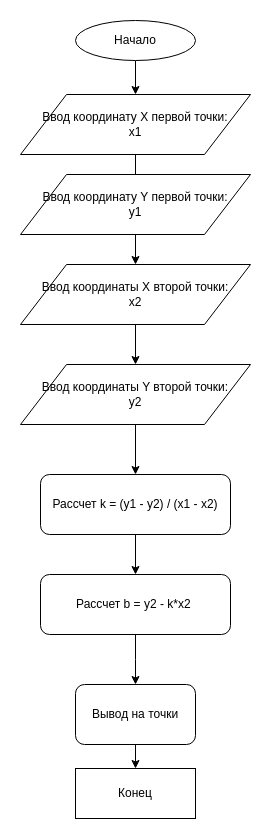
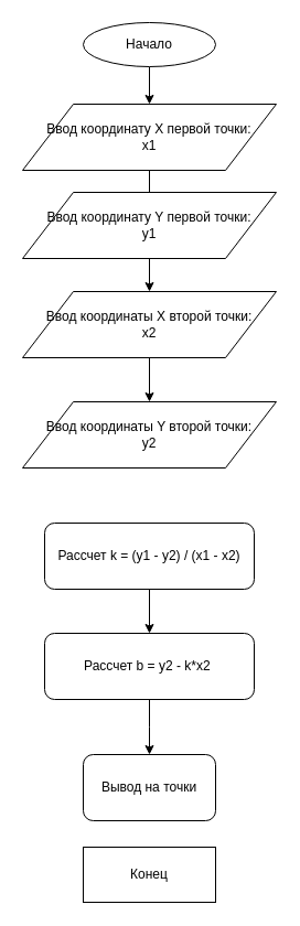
  <mxCell id="0" />
  <mxCell id="1" parent="0" />
  <mxCell id="2" style="edgeStyle=orthogonalEdgeStyle;rounded=0;orthogonalLoop=1;jettySize=auto;html=1;exitX=0.5;exitY=1;exitDx=0;exitDy=0;entryX=0.5;entryY=0;entryDx=0;entryDy=0;" edge="1" parent="1" source="3" target="7"><mxGeometry relative="1" as="geometry" /></mxCell>
  <mxCell id="3" value="Начало" style="ellipse;whiteSpace=wrap;html=1;" vertex="1" parent="1"><mxGeometry x="75" y="20" width="120" height="40" as="geometry" /></mxCell>
  <mxCell id="4" value="" style="edgeStyle=orthogonalEdgeStyle;rounded=0;orthogonalLoop=1;jettySize=auto;html=1;" edge="1" parent="1" source="5" target="15"><mxGeometry relative="1" as="geometry" /></mxCell>
  <mxCell id="5" value="Рассчет k =&amp;nbsp;(y1 - y2) / (x1 - x2)" style="rounded=1;whiteSpace=wrap;html=1;" vertex="1" parent="1"><mxGeometry x="40" y="474" width="190" height="60" as="geometry" /></mxCell>
  <mxCell id="6" value="" style="edgeStyle=orthogonalEdgeStyle;rounded=0;orthogonalLoop=1;jettySize=auto;html=1;entryX=0.5;entryY=0;entryDx=0;entryDy=0;endArrow=none;" edge="1" parent="1" source="7" target="9"><mxGeometry relative="1" as="geometry"><mxPoint x="164" y="208" as="targetPoint" /></mxGeometry></mxCell>
  <mxCell id="7" value="Ввод координату Х первой точки:&lt;br&gt;x1" style="shape=parallelogram;perimeter=parallelogramPerimeter;whiteSpace=wrap;html=1;" vertex="1" parent="1"><mxGeometry x="20" y="94" width="230" height="60" as="geometry" /></mxCell>
  <mxCell id="8" value="" style="edgeStyle=orthogonalEdgeStyle;rounded=0;orthogonalLoop=1;jettySize=auto;html=1;" edge="1" parent="1" source="9" target="11"><mxGeometry relative="1" as="geometry" /></mxCell>
  <mxCell id="9" value="Ввод координату Y первой точки:&lt;br&gt;y1" style="shape=parallelogram;perimeter=parallelogramPerimeter;whiteSpace=wrap;html=1;" vertex="1" parent="1"><mxGeometry x="20" y="174" width="230" height="60" as="geometry" /></mxCell>
  <mxCell id="10" value="" style="edgeStyle=orthogonalEdgeStyle;rounded=0;orthogonalLoop=1;jettySize=auto;html=1;" edge="1" parent="1" source="11" target="13"><mxGeometry relative="1" as="geometry" /></mxCell>
  <mxCell id="11" value="Ввод координаты X второй точки:&lt;br&gt;x2" style="shape=parallelogram;perimeter=parallelogramPerimeter;whiteSpace=wrap;html=1;" vertex="1" parent="1"><mxGeometry x="20" y="264" width="230" height="60" as="geometry" /></mxCell>
- <mxCell id="12" value="" style="edgeStyle=orthogonalEdgeStyle;rounded=0;orthogonalLoop=1;jettySize=auto;html=1;" edge="1" parent="1" source="13" target="5"><mxGeometry relative="1" as="geometry" /></mxCell>
  <mxCell id="13" value="Ввод координаты Y второй точки:&lt;br&gt;y2" style="shape=parallelogram;perimeter=parallelogramPerimeter;whiteSpace=wrap;html=1;" vertex="1" parent="1"><mxGeometry x="20" y="364" width="230" height="60" as="geometry" /></mxCell>
  <mxCell id="14" value="" style="edgeStyle=orthogonalEdgeStyle;rounded=0;orthogonalLoop=1;jettySize=auto;html=1;" edge="1" parent="1" source="15"><mxGeometry relative="1" as="geometry"><mxPoint x="135" y="684" as="targetPoint" /></mxGeometry></mxCell>
  <mxCell id="15" value="Рассчет b = y2 - k*x2&amp;nbsp;" style="rounded=1;whiteSpace=wrap;html=1;" vertex="1" parent="1"><mxGeometry x="40" y="574" width="190" height="60" as="geometry" /></mxCell>
  <mxCell id="16" value="Конец" style="whiteSpace=wrap;html=1;rounded=0;" vertex="1" parent="1"><mxGeometry x="75" y="768" width="120" height="50" as="geometry" /></mxCell>
- <mxCell id="17" style="edgeStyle=orthogonalEdgeStyle;rounded=0;orthogonalLoop=1;jettySize=auto;html=1;exitX=0.5;exitY=1;exitDx=0;exitDy=0;entryX=0.5;entryY=0;entryDx=0;entryDy=0;" edge="1" parent="1" source="18" target="16"><mxGeometry relative="1" as="geometry" /></mxCell>
  <mxCell id="18" value="Вывод на точки" style="rounded=1;whiteSpace=wrap;html=1;" vertex="1" parent="1"><mxGeometry x="75" y="684" width="120" height="60" as="geometry" /></mxCell>
